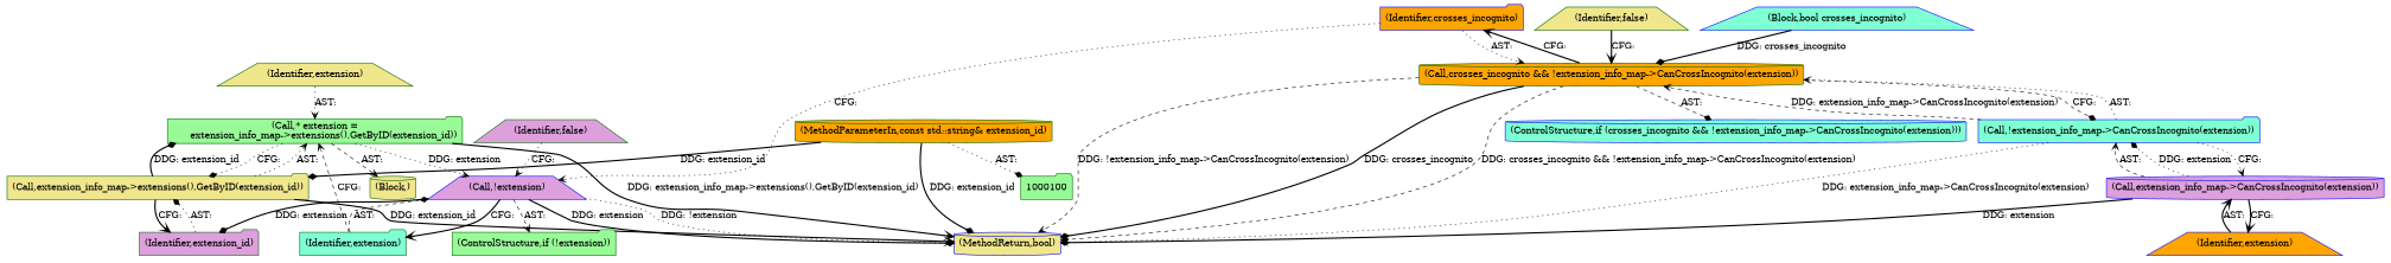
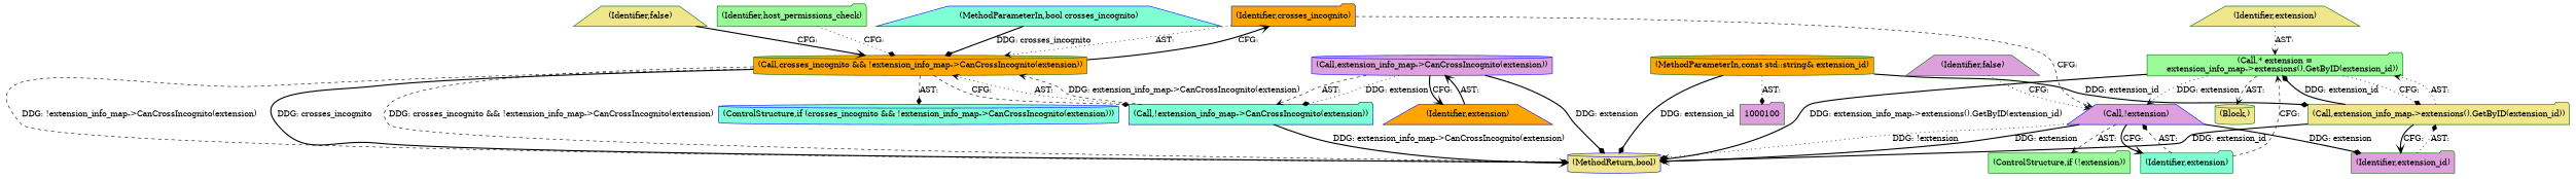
  digraph {
    node [color=darkgreen fillcolor=khaki shape=folder style=filled]
    edge [arrowhead=vee style=bold]
    n1 [fillcolor=palegreen label="(Call,* extension =\n      extension_info_map->extensions().GetByID(extension_id))"]
    n2 [label="(Call,extension_info_map->extensions().GetByID(extension_id))"]
    n3 [color=blue fillcolor=plum label="(Call,!extension)" shape=trapezium]
    n4 [label="(Block,)" shape=cylinder]
    n5 [color=blue label="(MethodReturn,bool)" shape=cylinder]
    n6 [fillcolor=plum label="(Identifier,extension_id)"]
    n7 [fillcolor=aquamarine label="(Identifier,extension)"]
    n8 [fillcolor=palegreen label="(ControlStructure,if (!extension))"]
    n9 [fillcolor=orange label="(MethodParameterIn,const std::string& extension_id)" shape=cylinder]
-   1000100 [fillcolor=palegreen]
+   1000100 [fillcolor=plum]
    n11 [color=blue fillcolor=plum label="(Call,extension_info_map->CanCrossIncognito(extension))" shape=cylinder]
    n12 [color=blue fillcolor=aquamarine label="(Call,!extension_info_map->CanCrossIncognito(extension))"]
    n13 [color=blue fillcolor=orange label="(Identifier,extension)" shape=trapezium]
    n14 [fillcolor=orange label="(Call,crosses_incognito && !extension_info_map->CanCrossIncognito(extension))" shape=cylinder]
    n15 [color=blue fillcolor=orange label="(Identifier,crosses_incognito)"]
    n16 [color=blue fillcolor=aquamarine label="(ControlStructure,if (crosses_incognito && !extension_info_map->CanCrossIncognito(extension)))" shape=cylinder]
    n17 [label="(Identifier,extension)" shape=trapezium]
    n18 [label="(Identifier,false)" shape=trapezium]
    n19 [fillcolor=plum label="(Identifier,false)" shape=trapezium]
-   n21 [color=blue fillcolor=aquamarine label="(Block,bool crosses_incognito)" shape=trapezium]
+   n20 [fillcolor=palegreen label="(Identifier,host_permissions_check)"]
+   n21 [color=blue fillcolor=aquamarine label="(MethodParameterIn,bool crosses_incognito)" shape=trapezium]
    n1 -> n2 [arrowhead=diamond label="CFG: " style=dotted]
    n1 -> n3 [label="DDG: extension" style=dotted]
    n1 -> n4 [label="AST: " style=dashed]
    n1 -> n5 [label="DDG: extension_info_map->extensions().GetByID(extension_id)"]
    n2 -> n1 [label="AST: " style=dotted]
    n2 -> n1 [arrowhead=diamond label="DDG: extension_id"]
    n2 -> n5 [label="DDG: extension_id"]
    n2 -> n6 [label="CFG: "]
    n3 -> n5 [arrowhead=diamond label="DDG: !extension" style=dotted]
    n3 -> n5 [arrowhead=diamond label="DDG: extension"]
    n3 -> n6 [arrowhead=diamond label="DDG: extension"]
    n3 -> n7 [label="CFG: "]
    n3 -> n8 [label="AST: " style=dashed]
    n6 -> n2 [arrowhead=diamond label="AST: " style=dotted]
    n7 -> n1 [label="CFG: " style=dashed]
    n7 -> n3 [arrowhead=diamond label="AST: " style=dashed]
    n9 -> n2 [arrowhead=diamond label="DDG: extension_id"]
    n9 -> n5 [arrowhead=diamond label="DDG: extension_id"]
    n9 -> 1000100 [arrowhead=diamond label="AST: " style=dotted]
    n11 -> n5 [arrowhead=diamond label="DDG: extension"]
    n11 -> n12 [label="AST: " style=dashed]
    n11 -> n12 [arrowhead=diamond label="DDG: extension" style=dotted]
    n11 -> n13 [label="CFG: "]
-   n12 -> n5 [label="DDG: extension_info_map->CanCrossIncognito(extension)" style=dotted]
-   n12 -> n11 [label="CFG: " style=dotted]
+   n12 -> n5 [label="DDG: extension_info_map->CanCrossIncognito(extension)"]
    n12 -> n14 [label="AST: " style=dotted]
    n12 -> n14 [label="DDG: extension_info_map->CanCrossIncognito(extension)" style=dashed]
    n13 -> n11 [label="AST: "]
    n14 -> n5 [label="DDG: !extension_info_map->CanCrossIncognito(extension)" style=dashed]
    n14 -> n5 [arrowhead=diamond label="DDG: crosses_incognito"]
    n14 -> n5 [arrowhead=diamond label="DDG: crosses_incognito && !extension_info_map->CanCrossIncognito(extension)" style=dashed]
    n14 -> n12 [arrowhead=diamond label="CFG: " style=dashed]
    n14 -> n15 [label="CFG: "]
    n14 -> n16 [arrowhead=diamond label="AST: " style=dashed]
-   n15 -> n3 [label="CFG: " style=dotted]
+   n15 -> n3 [label="CFG: " style=dashed]
    n15 -> n14 [label="AST: " style=dotted]
    n17 -> n1 [label="AST: " style=dotted]
    n18 -> n14 [label="CFG: "]
    n19 -> n3 [label="CFG: " style=dotted]
+   n20 -> n14 [arrowhead=diamond label="CFG: " style=dotted]
    n21 -> n14 [arrowhead=diamond label="DDG: crosses_incognito"]
  }
